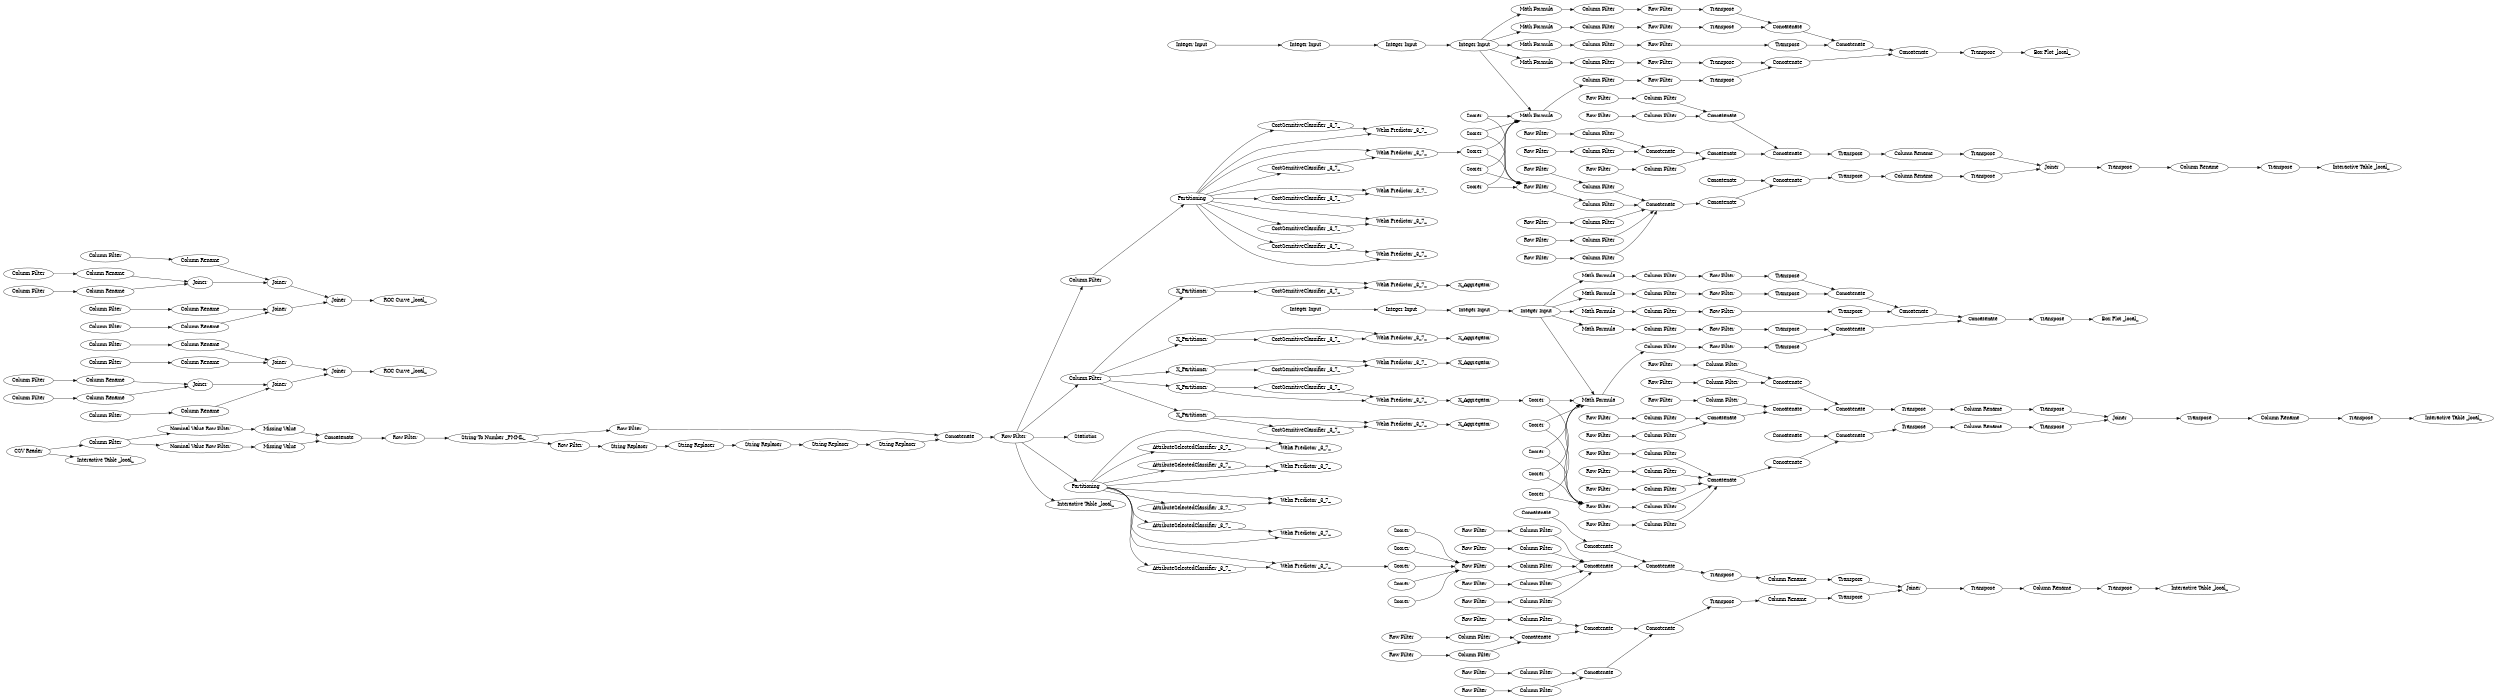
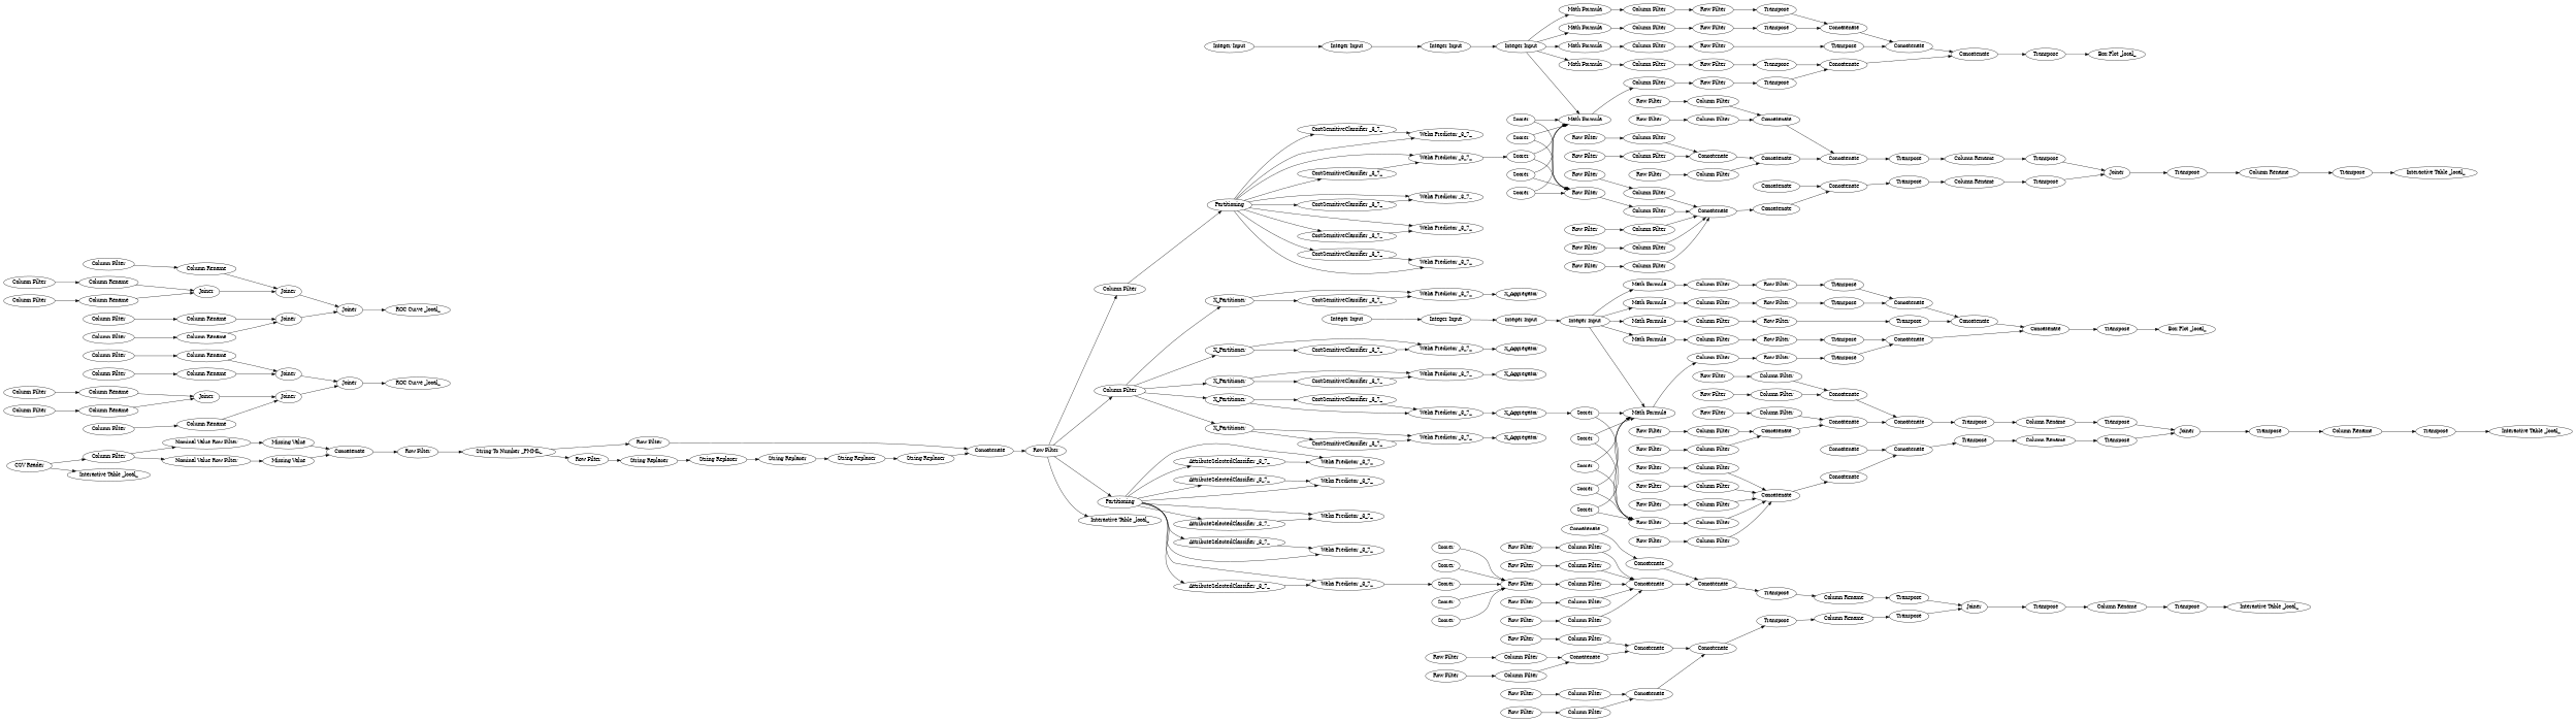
  digraph {
    rankdir=LR
    n1 [label="Column Filter"]
    n2 [label="Row Filter"]
    n3 [label=Concatenate]
    n4 [label=Transpose]
    n5 [label="Row Filter"]
    n6 [label=Concatenate]
    n7 [label="Column Filter"]
    n8 [label=Concatenate]
    n9 [label=Transpose]
    n10 [label=Joiner]
    n11 [label="Column Filter"]
    n12 [label="Column Rename"]
    n13 [label="Column Filter"]
    n14 [label="Column Rename"]
    n15 [label="Math Formula"]
    n16 [label="Column Filter"]
    n17 [label=Concatenate]
    n18 [label=Concatenate]
    n19 [label=Transpose]
    n20 [label="Math Formula"]
    n21 [label="Column Filter"]
    n22 [label=Scorer]
    n23 [label="Math Formula"]
    n24 [label="Row Filter"]
    n25 [label=Concatenate]
    n26 [label=Concatenate]
    n27 [label="Integer Input"]
    n28 [label="Integer Input"]
    n29 [label="Column Filter"]
    n30 [label="Column Filter"]
    n31 [label=Concatenate]
    n32 [label="Column Rename"]
    n33 [label=Joiner]
    n34 [label=Scorer]
    n35 [label="Row Filter"]
    n36 [label="Column Filter"]
    n37 [label="Column Rename"]
    n38 [label="Row Filter"]
    n39 [label="Column Filter"]
    n40 [label="Column Rename"]
    n41 [label=Transpose]
    n42 [label="Column Filter"]
    n43 [label="Column Rename"]
    n44 [label=Concatenate]
    n45 [label=Concatenate]
    n46 [label="Row Filter"]
    n47 [label=Transpose]
    n48 [label="Column Filter"]
    n49 [label="Column Filter"]
    n50 [label=X_Partitioner]
    n51 [label=X_Partitioner]
    n52 [label=X_Partitioner]
    n53 [label=X_Partitioner]
    n54 [label=X_Partitioner]
-   n55 [label=Statistics]
    n56 [label="Interactive Table _local_"]
    n57 [label="Column Filter"]
    n58 [label=Scorer]
    n59 [label="Math Formula"]
    n60 [label="Row Filter"]
    n61 [label="Row Filter"]
    n62 [label="Column Filter"]
    n63 [label="Row Filter"]
    n64 [label="Column Filter"]
    n65 [label="String To Number _PMML_"]
    n66 [label="Row Filter"]
    n67 [label="Column Filter"]
    n68 [label="Row Filter"]
    n69 [label="Column Filter"]
    n70 [label="Row Filter"]
    n71 [label="Column Filter"]
    n72 [label="Row Filter"]
    n73 [label=Scorer]
    n74 [label="Column Filter"]
    n75 [label=Concatenate]
    n76 [label=Concatenate]
    n77 [label="Row Filter"]
    n78 [label=Partitioning]
    n79 [label="Weka Predictor _3_7_"]
    n80 [label="Weka Predictor _3_7_"]
    n81 [label="AttributeSelectedClassifier _3_7_"]
    n82 [label="AttributeSelectedClassifier _3_7_"]
    n83 [label="Weka Predictor _3_7_"]
    n84 [label="AttributeSelectedClassifier _3_7_"]
    n85 [label="Weka Predictor _3_7_"]
    n86 [label="Weka Predictor _3_7_"]
    n87 [label="AttributeSelectedClassifier _3_7_"]
    n88 [label="AttributeSelectedClassifier _3_7_"]
    n89 [label="Row Filter"]
    n90 [label=Joiner]
    n91 [label=Joiner]
    n92 [label="ROC Curve _local_"]
    n93 [label="Row Filter"]
    n94 [label="Column Filter"]
    n95 [label="Column Rename"]
    n96 [label=Joiner]
    n97 [label=Joiner]
    n98 [label="Column Rename"]
    n99 [label=Transpose]
    n100 [label="Column Rename"]
    n101 [label="Row Filter"]
    n102 [label="Interactive Table _local_"]
    n103 [label="Column Filter"]
    n104 [label=Concatenate]
    n105 [label=Concatenate]
    n106 [label=Concatenate]
    n107 [label=Concatenate]
    n108 [label=Transpose]
    n109 [label=Concatenate]
    n110 [label=Concatenate]
    n111 [label="Row Filter"]
    n112 [label="Column Filter"]
    n113 [label="Row Filter"]
    n114 [label="Column Rename"]
    n115 [label=Concatenate]
    n116 [label=Concatenate]
    n117 [label="CostSensitiveClassifier _3_7_"]
    n118 [label="Weka Predictor _3_7_"]
    n119 [label="Column Filter"]
    n120 [label="Row Filter"]
    n121 [label="Column Filter"]
    n122 [label=Concatenate]
    n123 [label=Transpose]
    n124 [label="Column Rename"]
    n125 [label=Transpose]
    n126 [label="Column Filter"]
    n127 [label="Nominal Value Row Filter"]
    n128 [label="Nominal Value Row Filter"]
    n129 [label=Concatenate]
    n130 [label="Column Rename"]
    n131 [label="ROC Curve _local_"]
    n132 [label="Weka Predictor _3_7_"]
    n133 [label=X_Aggregator]
    n134 [label="Column Filter"]
    n135 [label=Scorer]
    n136 [label="CostSensitiveClassifier _3_7_"]
    n137 [label=Joiner]
    n138 [label=Transpose]
    n139 [label=Scorer]
    n140 [label="Column Filter"]
    n141 [label="Column Rename"]
    n142 [label=Joiner]
    n143 [label="CostSensitiveClassifier _3_7_"]
    n144 [label="Weka Predictor _3_7_"]
    n145 [label=Transpose]
    n146 [label="Column Rename"]
    n147 [label=Transpose]
    n148 [label="CostSensitiveClassifier _3_7_"]
    n149 [label="Weka Predictor _3_7_"]
    n150 [label=Transpose]
    n151 [label=Concatenate]
    n152 [label=Transpose]
    n153 [label="Math Formula"]
    n154 [label="Column Filter"]
    n155 [label=Transpose]
    n156 [label="Box Plot _local_"]
    n157 [label="Column Filter"]
    n158 [label=Transpose]
    n159 [label="Row Filter"]
    n160 [label="Column Filter"]
    n161 [label="Row Filter"]
    n162 [label="CostSensitiveClassifier _3_7_"]
    n163 [label="Weka Predictor _3_7_"]
    n164 [label="Row Filter"]
    n165 [label=Transpose]
    n166 [label=Transpose]
    n167 [label=Joiner]
    n168 [label=Concatenate]
    n169 [label="Column Filter"]
    n170 [label="CostSensitiveClassifier _3_7_"]
    n171 [label="Weka Predictor _3_7_"]
    n172 [label="CostSensitiveClassifier _3_7_"]
    n173 [label="Weka Predictor _3_7_"]
    n174 [label="Column Filter"]
    n175 [label="Integer Input"]
    n176 [label="Math Formula"]
    n177 [label="Math Formula"]
    n178 [label="Math Formula"]
    n179 [label="Integer Input"]
    n180 [label="Integer Input"]
    n181 [label=Transpose]
    n182 [label="Column Filter"]
    n183 [label="Column Rename"]
    n184 [label="Column Filter"]
    n185 [label="Row Filter"]
    n186 [label=Joiner]
    n187 [label="String Replacer"]
    n188 [label="String Replacer"]
    n189 [label="Column Filter"]
    n190 [label=Concatenate]
    n191 [label="CostSensitiveClassifier _3_7_"]
    n192 [label="Weka Predictor _3_7_"]
    n193 [label=Transpose]
    n194 [label=Concatenate]
    n195 [label="Integer Input"]
    n196 [label="Math Formula"]
    n197 [label="Math Formula"]
    n198 [label="Column Filter"]
    n199 [label=Partitioning]
    n200 [label="Weka Predictor _3_7_"]
    n201 [label="CostSensitiveClassifier _3_7_"]
    n202 [label=Joiner]
    n203 [label="Column Filter"]
    n204 [label="Column Rename"]
    n205 [label="Missing Value"]
    n206 [label=Transpose]
    n207 [label="Column Rename"]
    n208 [label=Transpose]
    n209 [label="Column Filter"]
    n210 [label="Column Filter"]
    n211 [label="String Replacer"]
    n212 [label="Row Filter"]
    n213 [label=Transpose]
    n214 [label=Transpose]
    n215 [label=Scorer]
    n216 [label="Column Rename"]
    n217 [label="Integer Input"]
    n218 [label="Column Filter"]
    n219 [label="Row Filter"]
    n220 [label="Column Filter"]
    n221 [label=Concatenate]
    n222 [label=Concatenate]
    n223 [label="String Replacer"]
    n224 [label="Row Filter"]
    n225 [label="Column Filter"]
    n226 [label=Concatenate]
    n227 [label="Row Filter"]
    n228 [label="Weka Predictor _3_7_"]
    n229 [label=X_Aggregator]
    n230 [label="Column Filter"]
    n231 [label="Column Filter"]
    n232 [label="Row Filter"]
    n233 [label=Transpose]
    n234 [label="Row Filter"]
    n235 [label=Transpose]
    n236 [label="Column Filter"]
    n237 [label=Scorer]
    n238 [label="Box Plot _local_"]
    n239 [label="Interactive Table _local_"]
    n240 [label=X_Aggregator]
    n241 [label="Column Filter"]
    n242 [label=Concatenate]
    n243 [label=X_Aggregator]
    n244 [label="Row Filter"]
    n245 [label="Row Filter"]
    n246 [label="Column Filter"]
    n247 [label=Transpose]
    n248 [label=Scorer]
    n249 [label=Scorer]
    n250 [label="Integer Input"]
    n251 [label="Row Filter"]
    n252 [label=Scorer]
    n253 [label=Scorer]
    n254 [label="Column Filter"]
    n255 [label=Scorer]
    n256 [label=Scorer]
    n257 [label="Row Filter"]
    n258 [label="Row Filter"]
    n259 [label="Column Filter"]
    n260 [label="Column Filter"]
    n261 [label=X_Aggregator]
    n262 [label=Concatenate]
    n263 [label="Missing Value"]
    n264 [label="Column Filter"]
    n265 [label=Concatenate]
    n266 [label=Concatenate]
    n267 [label=Transpose]
    n268 [label=Concatenate]
    n269 [label="Interactive Table _local_"]
    n270 [label="Row Filter"]
    n271 [label="Row Filter"]
    n272 [label=Transpose]
    n273 [label="Row Filter"]
    n274 [label="String Replacer"]
    n275 [label="CostSensitiveClassifier _3_7_"]
    n276 [label="Row Filter"]
    n277 [label=Transpose]
    n278 [label="Row Filter"]
    n279 [label="Column Rename"]
    n280 [label="CSV Reader"]
    n281 [label="Interactive Table _local_"]
    n282 [label="Row Filter"]
    n283 [label="Row Filter"]
    n284 [label="Column Filter"]
    n285 [label=Scorer]
    n286 [label="Row Filter"]
    n287 [label="Row Filter"]
    n1 -> n2
    n2 -> n235
    n3 -> n4
    n4 -> n207
    n5 -> n6
    n6 -> n101
    n7 -> n8
    n8 -> n151
    n9 -> n10
    n10 -> n123
    n11 -> n12
    n12 -> n142
    n13 -> n14
    n14 -> n142
    n15 -> n1
    n16 -> n17
    n17 -> n265
    n18 -> n19
    n19 -> n204
    n20 -> n21
    n21 -> n89
    n22 -> n23
    n22 -> n24
    n23 -> n29
    n24 -> n57
    n25 -> n26
    n26 -> n147
    n27 -> n28
    n28 -> n217
    n29 -> n271
    n30 -> n31
    n31 -> n26
    n32 -> n33
    n33 -> n186
    n34 -> n35
    n35 -> n284
    n36 -> n37
    n37 -> n91
    n38 -> n39
    n39 -> n265
    n40 -> n41
    n41 -> n167
    n42 -> n43
    n43 -> n97
    n44 -> n45
    n45 -> n226
    n46 -> n47
    n47 -> n44
    n48 -> n8
    n49 -> n50
    n49 -> n51
    n49 -> n52
    n49 -> n53
    n49 -> n54
    n50 -> n117
    n50 -> n118
    n51 -> n132
    n51 -> n136
    n52 -> n162
    n52 -> n163
    n53 -> n191
    n53 -> n192
    n54 -> n228
    n54 -> n275
    n57 -> n8
    n58 -> n59
    n58 -> n60
    n59 -> n169
    n60 -> n198
    n61 -> n62
    n62 -> n266
    n63 -> n64
    n64 -> n104
    n65 -> n5
    n65 -> n66
    n66 -> n274
    n67 -> n8
    n68 -> n69
    n69 -> n8
    n70 -> n48
    n71 -> n72
    n72 -> n214
    n73 -> n59
    n73 -> n60
    n74 -> n75
    n75 -> n31
    n76 -> n77
    n77 -> n65
    n78 -> n79
    n78 -> n80
    n78 -> n81
    n78 -> n82
    n78 -> n83
    n78 -> n84
    n78 -> n85
    n78 -> n86
    n78 -> n87
    n78 -> n88
    n80 -> n139
    n81 -> n83
    n82 -> n85
    n84 -> n86
    n87 -> n79
    n88 -> n80
    n89 -> n181
    n90 -> n91
    n91 -> n202
    n93 -> n94
    n94 -> n109
    n95 -> n96
    n96 -> n97
    n97 -> n186
    n98 -> n96
    n99 -> n100
    n100 -> n158
    n101 -> n49
-   n101 -> n55
    n101 -> n78
    n101 -> n102
    n101 -> n103
    n103 -> n199
    n104 -> n18
    n105 -> n106
    n106 -> n99
    n107 -> n108
    n108 -> n114
    n109 -> n110
    n110 -> n190
    n111 -> n112
    n112 -> n25
    n113 -> n67
    n114 -> n166
    n115 -> n116
    n116 -> n107
    n117 -> n118
    n118 -> n261
    n119 -> n105
    n120 -> n121
    n121 -> n115
    n122 -> n18
    n123 -> n124
    n124 -> n125
    n125 -> n239
    n126 -> n127
    n126 -> n128
    n127 -> n205
    n128 -> n263
    n129 -> n3
    n130 -> n90
    n132 -> n133
    n134 -> n25
    n135 -> n35
    n136 -> n132
    n137 -> n138
    n138 -> n279
    n139 -> n35
    n140 -> n109
    n141 -> n90
    n142 -> n202
    n143 -> n144
    n144 -> n58
    n145 -> n146
    n146 -> n247
    n147 -> n216
    n148 -> n149
    n150 -> n44
    n151 -> n3
    n152 -> n40
    n153 -> n154
    n154 -> n46
    n155 -> n156
    n157 -> n109
    n158 -> n137
    n159 -> n140
    n160 -> n161
    n161 -> n193
    n162 -> n163
    n163 -> n240
    n164 -> n165
    n165 -> n168
    n166 -> n167
    n167 -> n145
    n168 -> n222
    n169 -> n212
    n170 -> n171
    n172 -> n173
    n174 -> n141
    n175 -> n15
    n175 -> n59
    n175 -> n176
    n175 -> n177
    n175 -> n178
    n176 -> n189
    n177 -> n231
    n178 -> n71
    n179 -> n180
    n180 -> n195
    n181 -> n45
    n182 -> n183
    n183 -> n33
    n184 -> n185
    n185 -> n150
    n186 -> n92
    n187 -> n188
    n188 -> n6
    n189 -> n232
    n190 -> n152
    n191 -> n192
    n192 -> n243
    n193 -> n194
    n194 -> n226
    n195 -> n20
    n195 -> n23
    n195 -> n153
    n195 -> n196
    n195 -> n197
    n196 -> n160
    n197 -> n184
    n198 -> n109
    n199 -> n143
    n199 -> n144
    n199 -> n148
    n199 -> n149
    n199 -> n170
    n199 -> n171
    n199 -> n172
    n199 -> n173
    n199 -> n200
    n199 -> n201
    n201 -> n200
    n202 -> n131
    n203 -> n130
    n204 -> n206
    n205 -> n76
    n206 -> n10
    n207 -> n208
    n208 -> n137
    n209 -> n104
    n210 -> n115
    n211 -> n187
    n212 -> n213
    n213 -> n168
    n214 -> n221
    n215 -> n23
    n215 -> n24
    n216 -> n9
    n217 -> n175
    n218 -> n109
    n219 -> n220
    n220 -> n17
    n221 -> n222
    n222 -> n155
    n223 -> n211
    n224 -> n225
    n225 -> n75
    n226 -> n267
    n227 -> n30
    n228 -> n229
    n230 -> n104
    n231 -> n164
    n232 -> n233
    n233 -> n242
    n234 -> n230
    n235 -> n242
    n236 -> n104
    n237 -> n23
    n237 -> n24
    n240 -> n22
    n241 -> n95
    n242 -> n221
    n244 -> n74
    n245 -> n246
    n246 -> n266
    n247 -> n269
    n248 -> n59
    n248 -> n60
    n249 -> n59
    n249 -> n60
    n250 -> n179
    n251 -> n7
    n252 -> n23
    n252 -> n24
    n253 -> n35
    n254 -> n98
    n255 -> n35
    n256 -> n59
    n256 -> n60
    n257 -> n236
    n258 -> n259
    n259 -> n105
    n260 -> n32
    n262 -> n190
    n263 -> n76
    n264 -> n116
    n265 -> n106
    n266 -> n107
    n267 -> n238
    n268 -> n122
    n270 -> n157
    n271 -> n272
    n272 -> n194
    n273 -> n134
    n274 -> n223
    n275 -> n228
    n276 -> n210
    n277 -> n56
    n278 -> n218
    n279 -> n277
    n280 -> n126
    n280 -> n281
    n282 -> n209
    n283 -> n16
    n284 -> n104
    n285 -> n23
    n285 -> n24
    n286 -> n264
    n287 -> n119
  }
